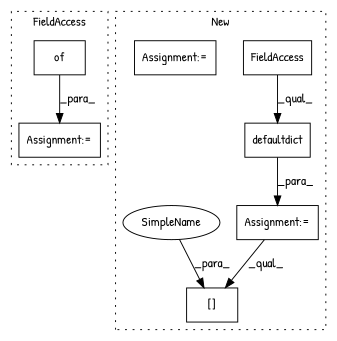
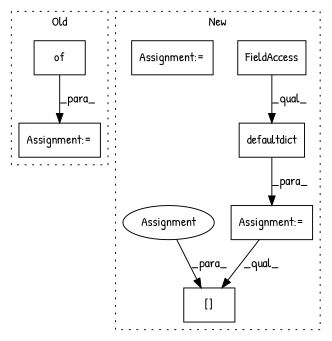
  digraph {
    fontname="Patrick Hand"
    node [a=7 fontname="Patrick Hand" l=1 shape=box]
    edge [fontname="Patrick Hand"]
    n1 [a=32 l=4 label=of s=2418]
    n2 [label="Assignment:=" s=2413]
    n3 [a=32 l="12,1" label=defaultdict s="2591,2607"]
    n4 [a=22 l=4 label=FieldAccess s=2603]
    n5 [label="Assignment:=" s=2590]
    n6 [a=2 l="18,1" label="[]" s="2980,3003"]
    n7 [label="Assignment:=" s=2700]
-   n8 [a=42 l=5 label=SimpleName s=2998 shape=ellipse]
+   n8 [a=42 l=5 label=Assignment s=2998 shape=ellipse]
    subgraph cluster_1 {
-     label=FieldAccess
+     label=Old
      style=dotted
      n1
      n2
    }
    subgraph cluster_2 {
      label=New
      style=dotted
      n3
      n4
      n5
      n6
      n7
      n8
    }
    n1 -> n2 [label=_para_]
    n3 -> n5 [label=_para_]
    n4 -> n3 [label=_qual_]
    n5 -> n6 [label=_qual_]
    n8 -> n6 [label=_para_]
  }
